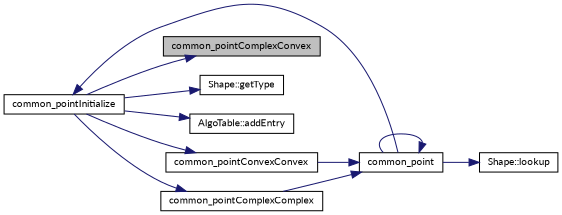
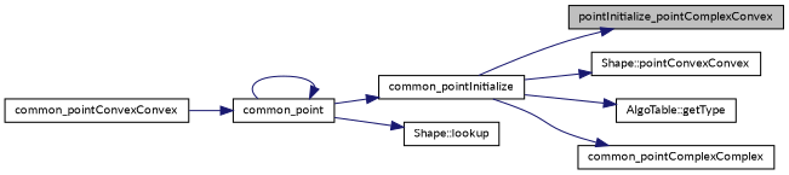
  digraph {
    fontname=Lato
    rankdir=LR
    node [color=black fillcolor=white fontname=Lato fontsize=10 shape=record style=filled]
    edge [color=midnightblue fontname=Lato fontsize=10 labelfontname=Helvetica labelfontsize=10 style=solid]
-   n1 [fillcolor=grey75 fontcolor=black height=0.2 label=common_pointComplexConvex width=0.4]
+   n1 [fillcolor=grey75 fontcolor=black height=0.2 label=pointInitialize_pointComplexConvex width=0.4]
    n2 [height=0.2 label=common_point width=0.4]
    n3 [height=0.2 label=common_pointInitialize width=0.4]
    n4 [height=0.2 label="Shape::lookup" width=0.4]
-   n5 [height=0.2 label="Shape::getType" width=0.4]
-   n6 [height=0.2 label="AlgoTable::addEntry" width=0.4]
+   n5 [height=0.2 label="Shape::pointConvexConvex" width=0.4]
+   n6 [height=0.2 label="AlgoTable::getType" width=0.4]
    n7 [height=0.2 label=common_pointConvexConvex width=0.4]
    n8 [height=0.2 label=common_pointComplexComplex width=0.4]
    n2 -> n2
    n2 -> n3
    n2 -> n4
    n3 -> n1
    n3 -> n5
    n3 -> n6
-   n3 -> n7
    n3 -> n8
    n7 -> n2
-   n8 -> n2
  }
